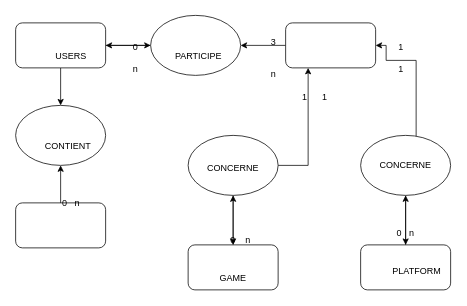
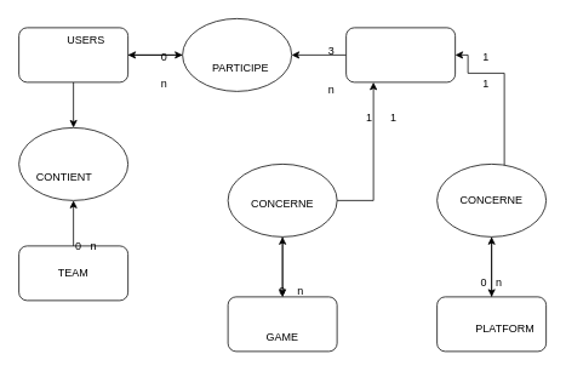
  <mxCell id="0" />
  <mxCell id="1" parent="0" />
  <mxCell id="2" value="" style="edgeStyle=orthogonalEdgeStyle;rounded=0;orthogonalLoop=1;jettySize=auto;html=1;" parent="1" source="3" target="7" edge="1"><mxGeometry relative="1" as="geometry" /></mxCell>
  <mxCell id="3" value="" style="rounded=1;whiteSpace=wrap;html=1;" parent="1" vertex="1"><mxGeometry x="20" y="270" width="120" height="60" as="geometry" /></mxCell>
  <mxCell id="4" style="edgeStyle=orthogonalEdgeStyle;rounded=0;orthogonalLoop=1;jettySize=auto;html=1;" parent="1" source="6" target="7" edge="1"><mxGeometry relative="1" as="geometry" /></mxCell>
  <mxCell id="5" style="edgeStyle=orthogonalEdgeStyle;rounded=0;orthogonalLoop=1;jettySize=auto;html=1;entryX=0;entryY=0.5;entryDx=0;entryDy=0;" parent="1" source="6" target="9" edge="1"><mxGeometry relative="1" as="geometry" /></mxCell>
  <mxCell id="6" value="" style="rounded=1;whiteSpace=wrap;html=1;" parent="1" vertex="1"><mxGeometry x="20" y="30" width="120" height="60" as="geometry" /></mxCell>
  <mxCell id="7" value="" style="ellipse;whiteSpace=wrap;html=1;" parent="1" vertex="1"><mxGeometry x="20" y="140" width="120" height="80" as="geometry" /></mxCell>
  <mxCell id="8" value="" style="edgeStyle=orthogonalEdgeStyle;rounded=0;orthogonalLoop=1;jettySize=auto;html=1;" parent="1" source="9" target="6" edge="1"><mxGeometry relative="1" as="geometry" /></mxCell>
  <mxCell id="9" value="" style="ellipse;whiteSpace=wrap;html=1;" parent="1" vertex="1"><mxGeometry x="200" y="20" width="120" height="80" as="geometry" /></mxCell>
  <mxCell id="10" value="" style="edgeStyle=orthogonalEdgeStyle;rounded=0;orthogonalLoop=1;jettySize=auto;html=1;" parent="1" source="11" target="9" edge="1"><mxGeometry relative="1" as="geometry" /></mxCell>
  <mxCell id="11" value="" style="rounded=1;whiteSpace=wrap;html=1;" parent="1" vertex="1"><mxGeometry x="380" y="30" width="120" height="60" as="geometry" /></mxCell>
  <mxCell id="12" style="edgeStyle=orthogonalEdgeStyle;rounded=0;orthogonalLoop=1;jettySize=auto;html=1;entryX=0.25;entryY=1;entryDx=0;entryDy=0;" parent="1" source="14" target="11" edge="1"><mxGeometry relative="1" as="geometry" /></mxCell>
  <mxCell id="13" style="edgeStyle=orthogonalEdgeStyle;rounded=0;orthogonalLoop=1;jettySize=auto;html=1;entryX=0.5;entryY=0;entryDx=0;entryDy=0;" parent="1" source="14" target="16" edge="1"><mxGeometry relative="1" as="geometry" /></mxCell>
  <mxCell id="14" value="" style="ellipse;whiteSpace=wrap;html=1;" parent="1" vertex="1"><mxGeometry x="250" y="180" width="120" height="80" as="geometry" /></mxCell>
  <mxCell id="15" style="edgeStyle=orthogonalEdgeStyle;rounded=0;orthogonalLoop=1;jettySize=auto;html=1;" parent="1" source="16" target="14" edge="1"><mxGeometry relative="1" as="geometry" /></mxCell>
  <mxCell id="16" value="" style="rounded=1;whiteSpace=wrap;html=1;" parent="1" vertex="1"><mxGeometry x="250" y="326" width="120" height="60" as="geometry" /></mxCell>
  <mxCell id="17" style="edgeStyle=orthogonalEdgeStyle;rounded=0;orthogonalLoop=1;jettySize=auto;html=1;entryX=1;entryY=0.5;entryDx=0;entryDy=0;" parent="1" source="19" target="11" edge="1"><mxGeometry relative="1" as="geometry"><mxPoint x="520" y="80" as="targetPoint" /><Array as="points"><mxPoint x="554" y="80" /><mxPoint x="514" y="80" /></Array></mxGeometry></mxCell>
  <mxCell id="18" style="edgeStyle=orthogonalEdgeStyle;rounded=0;orthogonalLoop=1;jettySize=auto;html=1;entryX=0.5;entryY=0;entryDx=0;entryDy=0;" parent="1" source="19" target="21" edge="1"><mxGeometry relative="1" as="geometry" /></mxCell>
  <mxCell id="19" value="" style="ellipse;whiteSpace=wrap;html=1;" parent="1" vertex="1"><mxGeometry x="480" y="180" width="120" height="80" as="geometry" /></mxCell>
  <mxCell id="20" style="edgeStyle=orthogonalEdgeStyle;rounded=0;orthogonalLoop=1;jettySize=auto;html=1;entryX=0.5;entryY=1;entryDx=0;entryDy=0;" parent="1" source="21" target="19" edge="1"><mxGeometry relative="1" as="geometry" /></mxCell>
  <mxCell id="21" value="" style="rounded=1;whiteSpace=wrap;html=1;" parent="1" vertex="1"><mxGeometry x="480" y="326" width="120" height="60" as="geometry" /></mxCell>
- <mxCell id="22" value="USERS" style="text;html=1;strokeColor=none;fillColor=none;align=center;verticalAlign=middle;whiteSpace=wrap;rounded=0;" parent="1" vertex="1"><mxGeometry x="74" y="64" width="40" height="20" as="geometry" /></mxCell>
- <mxCell id="23" value="CONTIENT" style="text;html=1;strokeColor=none;fillColor=none;align=center;verticalAlign=middle;whiteSpace=wrap;rounded=0;" parent="1" vertex="1"><mxGeometry x="70" y="184" width="40" height="20" as="geometry" /></mxCell>
+ <mxCell id="22" value="USERS" style="text;html=1;strokeColor=none;fillColor=none;align=center;verticalAlign=middle;whiteSpace=wrap;rounded=0;" parent="1" vertex="1"><mxGeometry x="74" y="34" width="40" height="20" as="geometry" /></mxCell>
+ <mxCell id="23" value="CONTIENT" style="text;html=1;strokeColor=none;fillColor=none;align=center;verticalAlign=middle;whiteSpace=wrap;rounded=0;" parent="1" vertex="1"><mxGeometry x="50" y="184" width="40" height="20" as="geometry" /></mxCell>
+ <mxCell id="24" value="TEAM" style="text;html=1;strokeColor=none;fillColor=none;align=center;verticalAlign=middle;whiteSpace=wrap;rounded=0;" parent="1" vertex="1"><mxGeometry x="60" y="290" width="40" height="20" as="geometry" /></mxCell>
  <mxCell id="25" value="CONCERNE" style="text;html=1;strokeColor=none;fillColor=none;align=center;verticalAlign=middle;whiteSpace=wrap;rounded=0;" parent="1" vertex="1"><mxGeometry x="290" y="214" width="40" height="20" as="geometry" /></mxCell>
  <mxCell id="26" value="GAME" style="text;html=1;strokeColor=none;fillColor=none;align=center;verticalAlign=middle;whiteSpace=wrap;rounded=0;" parent="1" vertex="1"><mxGeometry x="290" y="361" width="40" height="20" as="geometry" /></mxCell>
  <mxCell id="27" value="PARTICIPE" style="text;html=1;strokeColor=none;fillColor=none;align=center;verticalAlign=middle;whiteSpace=wrap;rounded=0;" parent="1" vertex="1"><mxGeometry x="244" y="64" width="40" height="20" as="geometry" /></mxCell>
  <mxCell id="28" value="CONCERNE" style="text;html=1;strokeColor=none;fillColor=none;align=center;verticalAlign=middle;whiteSpace=wrap;rounded=0;" parent="1" vertex="1"><mxGeometry x="520" y="210" width="40" height="20" as="geometry" /></mxCell>
  <mxCell id="29" value="PLATFORM" style="text;html=1;strokeColor=none;fillColor=none;align=center;verticalAlign=middle;whiteSpace=wrap;rounded=0;" parent="1" vertex="1"><mxGeometry x="535" y="351" width="40" height="20" as="geometry" /></mxCell>
  <mxCell id="30" value="0&amp;nbsp; &amp;nbsp;n" style="text;html=1;strokeColor=none;fillColor=none;align=center;verticalAlign=middle;whiteSpace=wrap;rounded=0;" parent="1" vertex="1"><mxGeometry x="74" y="260" width="40" height="20" as="geometry" /></mxCell>
  <mxCell id="31" value="0&lt;br&gt;&lt;br&gt;n" style="text;html=1;strokeColor=none;fillColor=none;align=center;verticalAlign=middle;whiteSpace=wrap;rounded=0;" parent="1" vertex="1"><mxGeometry x="160" y="50" width="40" height="54" as="geometry" /></mxCell>
  <mxCell id="32" value="3&lt;br&gt;&lt;br&gt;&lt;br&gt;n" style="text;html=1;strokeColor=none;fillColor=none;align=center;verticalAlign=middle;whiteSpace=wrap;rounded=0;" parent="1" vertex="1"><mxGeometry x="344" y="32" width="40" height="90" as="geometry" /></mxCell>
  <mxCell id="33" value="1&amp;nbsp; &amp;nbsp; &amp;nbsp; 1" style="text;html=1;strokeColor=none;fillColor=none;align=center;verticalAlign=middle;whiteSpace=wrap;rounded=0;" parent="1" vertex="1"><mxGeometry x="384" y="114" width="70" height="30" as="geometry" /></mxCell>
  <mxCell id="34" value="1&lt;br&gt;&lt;br&gt;1" style="text;html=1;strokeColor=none;fillColor=none;align=center;verticalAlign=middle;whiteSpace=wrap;rounded=0;" parent="1" vertex="1"><mxGeometry x="514" y="53.5" width="40" height="47" as="geometry" /></mxCell>
  <mxCell id="35" value="0&amp;nbsp; &amp;nbsp;n" style="text;html=1;strokeColor=none;fillColor=none;align=center;verticalAlign=middle;whiteSpace=wrap;rounded=0;" parent="1" vertex="1"><mxGeometry x="520" y="300" width="40" height="20" as="geometry" /></mxCell>
  <mxCell id="36" value="0&amp;nbsp; &amp;nbsp; n" style="text;html=1;strokeColor=none;fillColor=none;align=center;verticalAlign=middle;whiteSpace=wrap;rounded=0;" parent="1" vertex="1"><mxGeometry x="300" y="310" width="40" height="20" as="geometry" /></mxCell>
